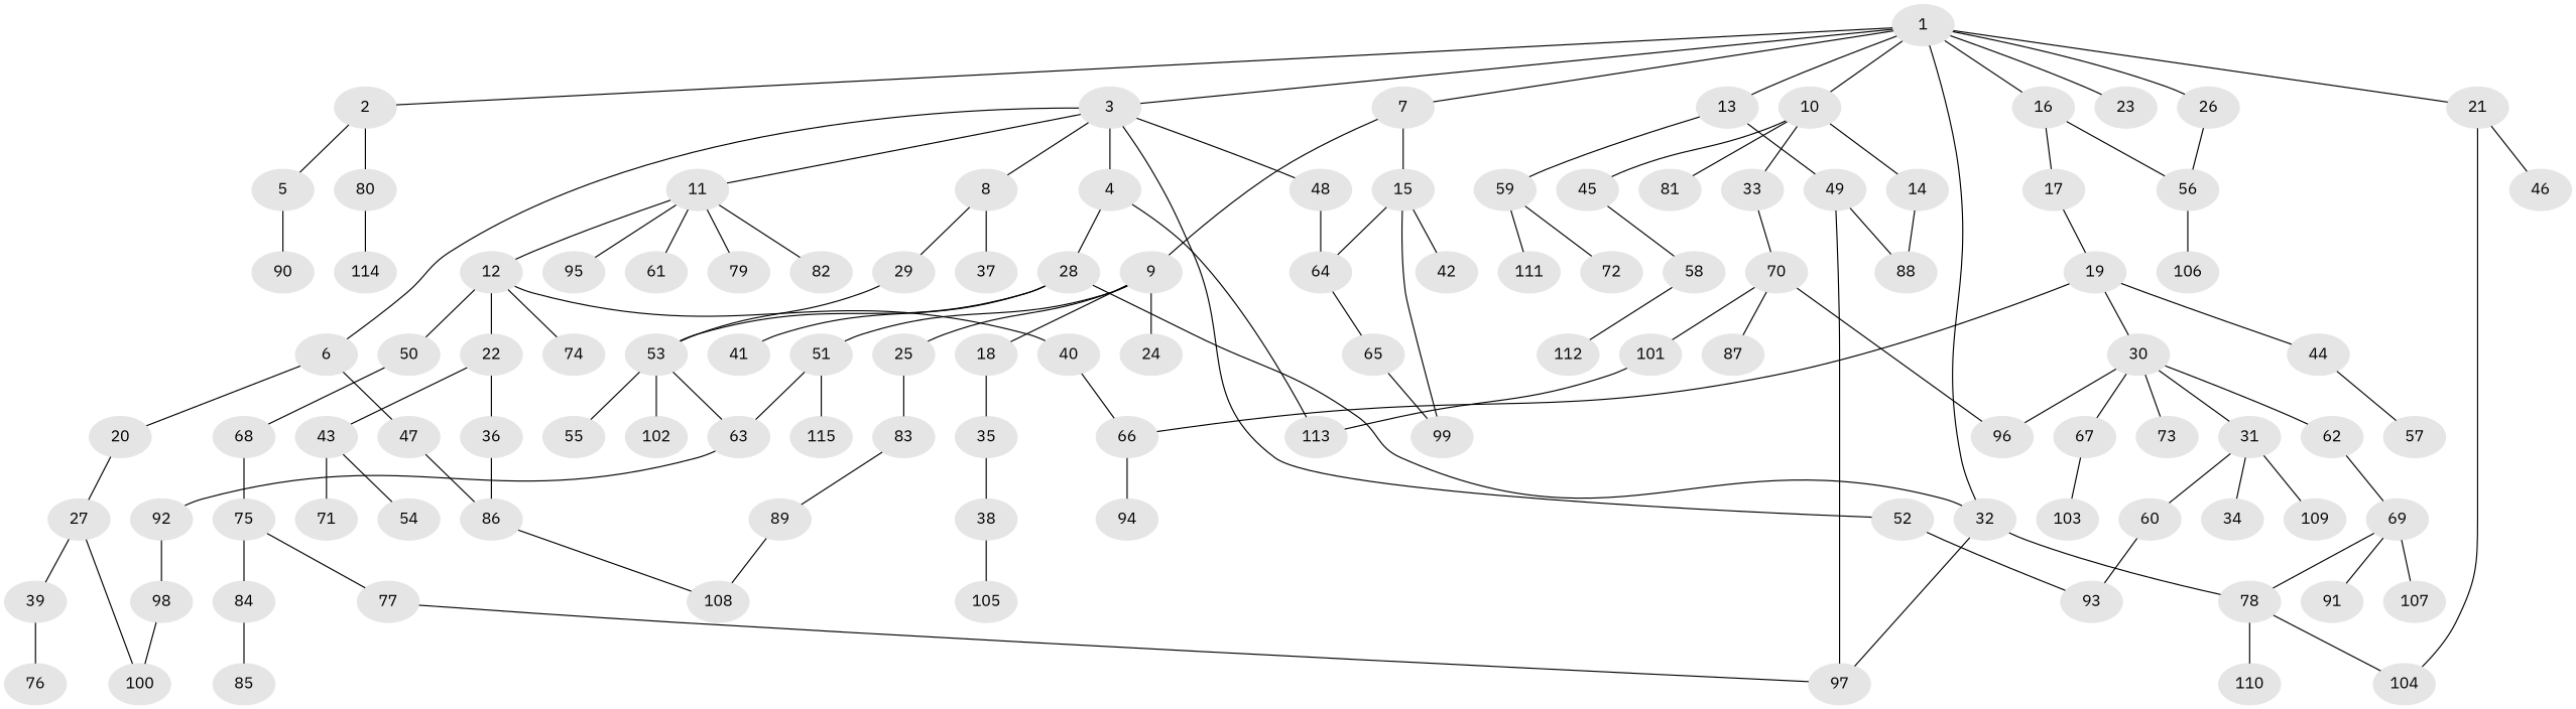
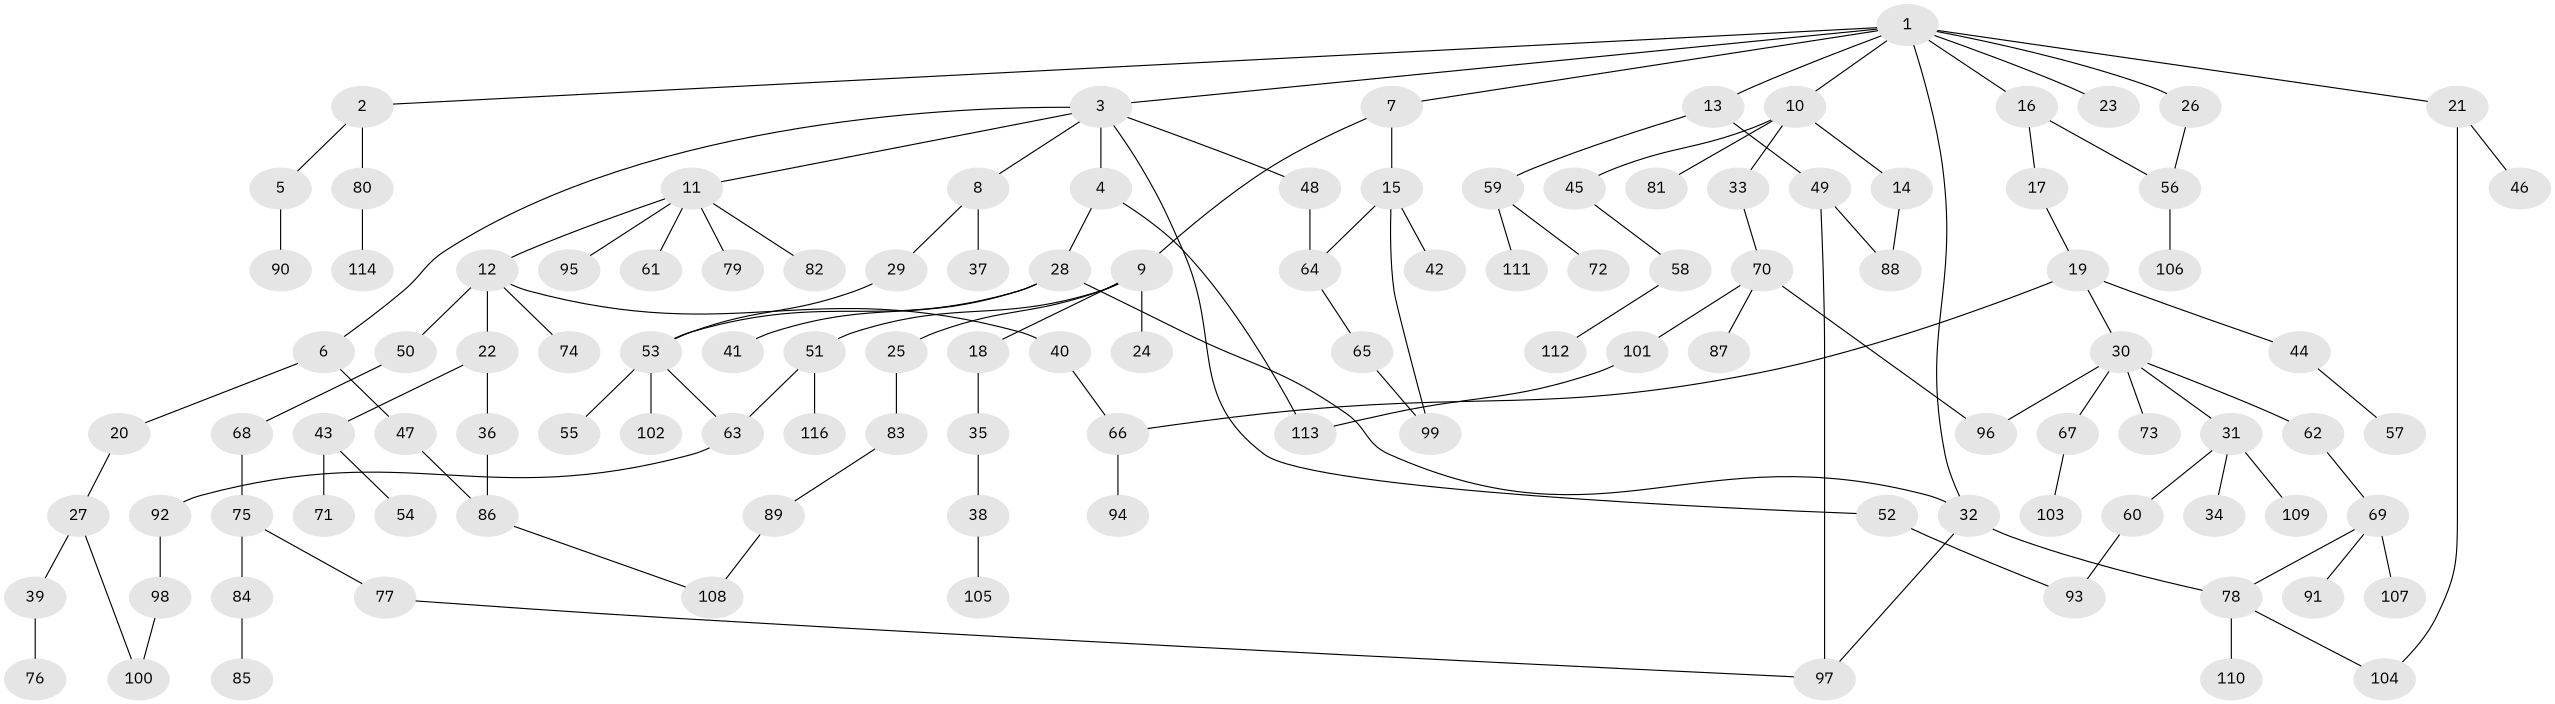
  graph {
    fontname="IBM Plex Sans"
    node [color=gray90 fontname="IBM Plex Sans" style=filled]
    edge [fontname="IBM Plex Sans"]
    1
    2
    3
    7
    10
    13
    16
    21
    23
    26
    32
    5
    80
    4
    6
    8
    11
    48
    52
    9
    15
    14
    33
    45
    81
    49
    59
    17
    56
    46
    104
    78
    97
    90
    114
    28
    113
    20
    47
    29
    37
    12
    61
    79
    82
    95
    64
    93
    41
    53
    27
    86
    18
    24
    25
    51
    42
    99
    35
    83
    63
-   115
+   115 [label=116]
    88
    70
    58
    22
    40
    50
    74
    36
    43
    66
    68
    72
    111
    65
    19
    106
    30
    44
    38
    31
    62
    67
    73
    96
    57
    94
    39
    100
    54
    71
    89
    76
    55
    102
    34
    60
    109
    69
    103
    110
    87
    101
    105
    108
    112
    75
    92
    91
    107
    98
    77
    84
    85
    1 -- 2
    1 -- 3
    1 -- 7
    1 -- 10
    1 -- 13
    1 -- 16
    1 -- 21
    1 -- 23
    1 -- 26
    1 -- 32
    2 -- 5
    2 -- 80
    3 -- 4
    3 -- 6
    3 -- 8
    3 -- 11
    3 -- 48
    3 -- 52
    7 -- 9
    7 -- 15
    10 -- 14
    10 -- 33
    10 -- 45
    10 -- 81
    13 -- 49
    13 -- 59
    16 -- 17
    16 -- 56
    21 -- 46
    21 -- 104
    26 -- 56
    32 -- 78
    32 -- 97
    5 -- 90
    80 -- 114
    4 -- 28
    4 -- 113
    6 -- 20
    6 -- 47
    8 -- 29
    8 -- 37
    11 -- 12
    11 -- 61
    11 -- 79
    11 -- 82
    11 -- 95
    48 -- 64
    52 -- 93
    9 -- 18
    9 -- 24
    9 -- 25
    9 -- 51
    15 -- 64
    15 -- 42
    15 -- 99
    14 -- 88
    33 -- 70
    45 -- 58
    49 -- 97
    49 -- 88
    59 -- 72
    59 -- 111
    17 -- 19
    56 -- 106
    78 -- 104
    78 -- 110
    28 -- 32
    28 -- 41
    28 -- 53
    20 -- 27
    47 -- 86
    29 -- 53
    12 -- 22
    12 -- 40
    12 -- 50
    12 -- 74
    64 -- 65
    53 -- 63
    53 -- 55
    53 -- 102
    27 -- 39
    27 -- 100
    86 -- 108
    18 -- 35
    25 -- 83
    51 -- 63
    51 -- 115
    35 -- 38
    83 -- 89
    63 -- 92
    70 -- 96
    70 -- 87
    70 -- 101
    58 -- 112
    22 -- 36
    22 -- 43
    40 -- 66
    50 -- 68
    36 -- 86
    43 -- 54
    43 -- 71
    66 -- 94
    68 -- 75
    65 -- 99
    19 -- 66
    19 -- 30
    19 -- 44
    30 -- 31
    30 -- 62
    30 -- 67
    30 -- 73
    30 -- 96
    44 -- 57
    38 -- 105
    31 -- 34
    31 -- 60
    31 -- 109
    62 -- 69
    67 -- 103
    39 -- 76
    89 -- 108
    60 -- 93
    69 -- 78
    69 -- 91
    69 -- 107
    101 -- 113
    75 -- 77
    75 -- 84
    92 -- 98
    98 -- 100
    77 -- 97
    84 -- 85
  }
